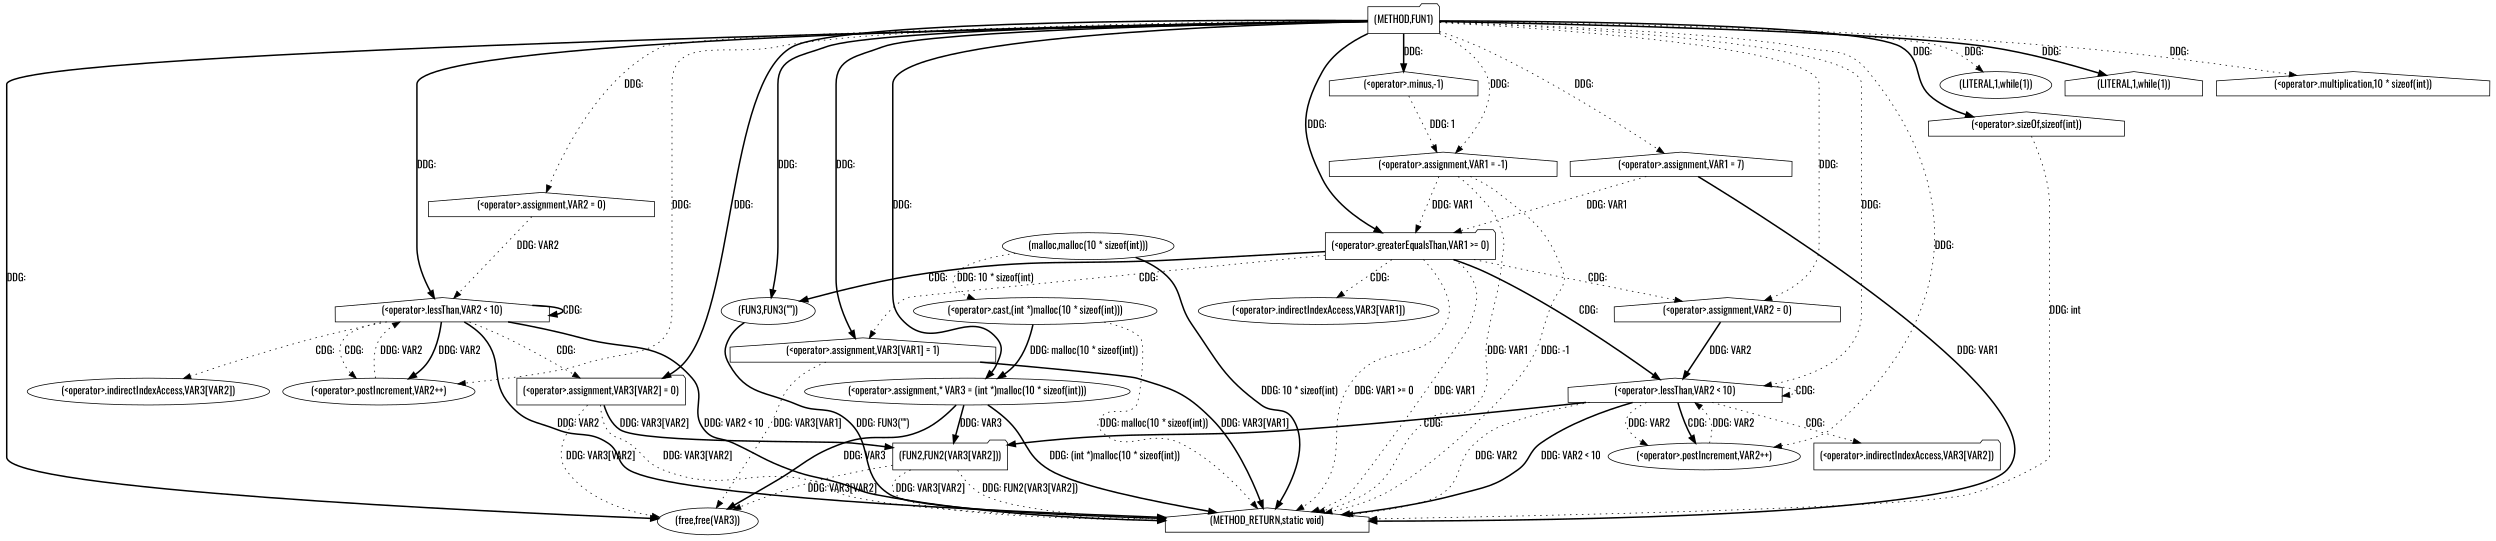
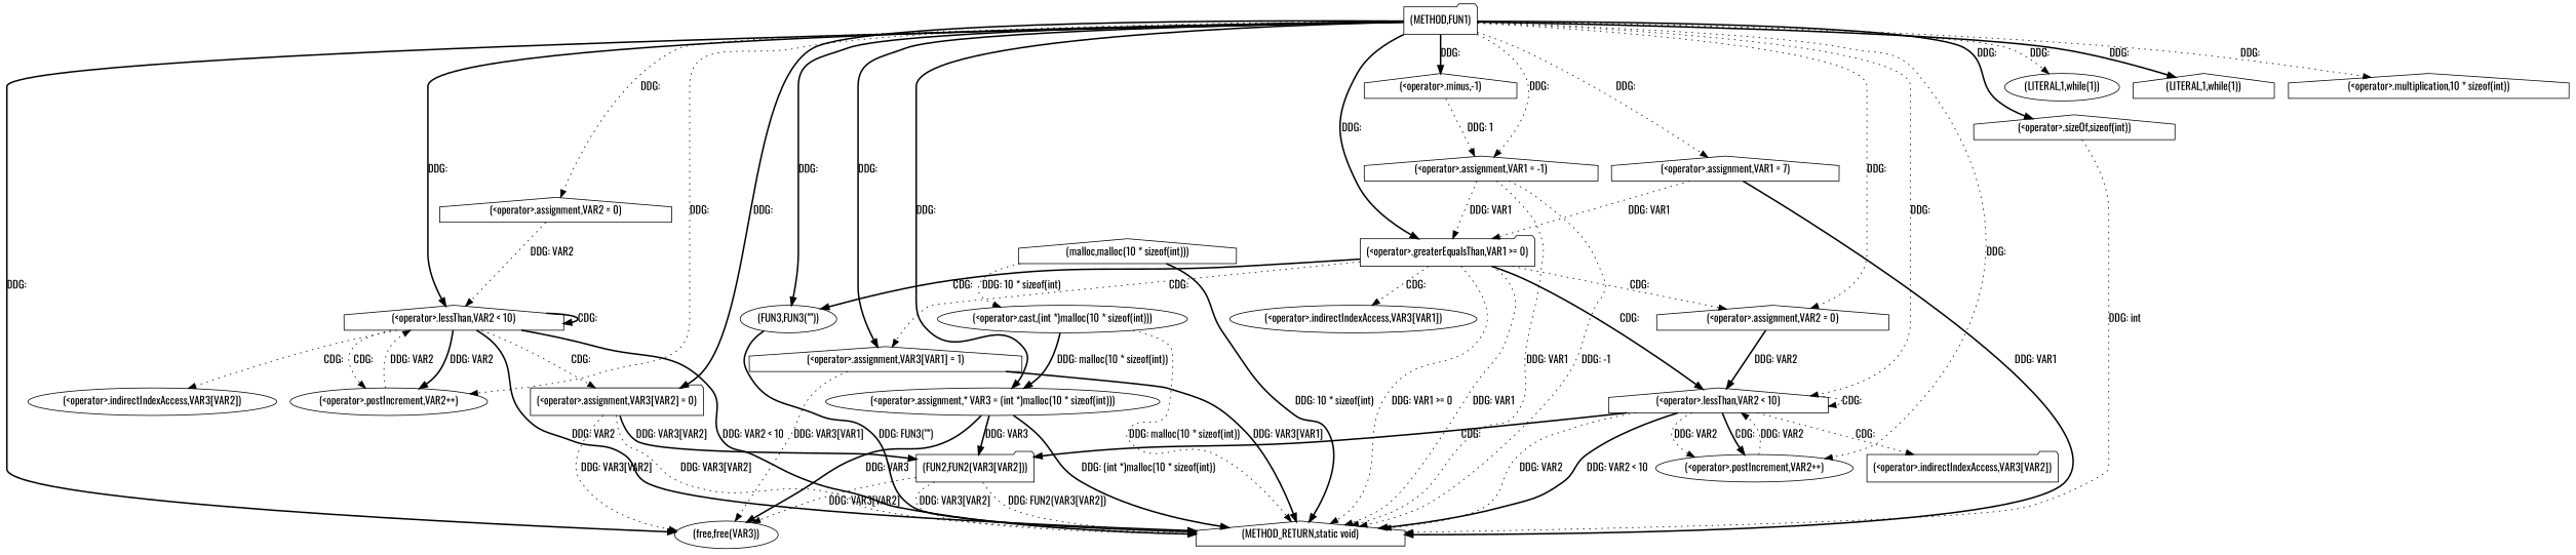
  digraph {
    fontname=Oswald
    node [fontname=Oswald shape=house]
    edge [fontname=Oswald style=dotted]
    n1 [label="(METHOD,FUN1)" shape=folder]
    n2 [label="(<operator>.assignment,VAR1 = -1)"]
    n3 [label="(<operator>.minus,-1)"]
    n4 [label="(LITERAL,1,while(1))" shape=ellipse]
    n5 [label="(<operator>.assignment,VAR1 = 7)"]
    n6 [label="(LITERAL,1,while(1))"]
    n7 [label="(<operator>.assignment,* VAR3 = (int *)malloc(10 * sizeof(int)))" shape=ellipse]
    n8 [label="(<operator>.multiplication,10 * sizeof(int))"]
    n9 [label="(<operator>.sizeOf,sizeof(int))"]
    n10 [label="(<operator>.assignment,VAR2 = 0)"]
    n11 [label="(<operator>.lessThan,VAR2 < 10)"]
    n12 [label="(<operator>.postIncrement,VAR2++)" shape=ellipse]
    n13 [label="(<operator>.assignment,VAR3[VAR2] = 0)" shape=folder]
    n14 [label="(<operator>.greaterEqualsThan,VAR1 >= 0)" shape=folder]
    n15 [label="(<operator>.assignment,VAR3[VAR1] = 1)"]
    n16 [label="(<operator>.assignment,VAR2 = 0)"]
    n17 [label="(<operator>.lessThan,VAR2 < 10)"]
    n18 [label="(<operator>.postIncrement,VAR2++)" shape=ellipse]
    n19 [label="(FUN3,FUN3(\"\"))" shape=ellipse]
    n20 [label="(free,free(VAR3))" shape=ellipse]
    n21 [label="(METHOD_RETURN,static void)"]
    n22 [label="(FUN2,FUN2(VAR3[VAR2]))" shape=folder]
    n23 [label="(<operator>.indirectIndexAccess,VAR3[VAR2])" shape=ellipse]
    n24 [label="(<operator>.indirectIndexAccess,VAR3[VAR1])" shape=ellipse]
    n25 [label="(<operator>.indirectIndexAccess,VAR3[VAR2])" shape=folder]
    n26 [label="(<operator>.cast,(int *)malloc(10 * sizeof(int)))" shape=ellipse]
-   n27 [label="(malloc,malloc(10 * sizeof(int)))" shape=ellipse]
+   n27 [label="(malloc,malloc(10 * sizeof(int)))"]
    n1 -> n2 [label="DDG: "]
    n1 -> n3 [label="DDG: " style=bold]
    n1 -> n4 [label="DDG: "]
    n1 -> n5 [label="DDG: "]
    n1 -> n6 [label="DDG: " style=bold]
    n1 -> n7 [label="DDG: " style=bold]
    n1 -> n8 [label="DDG: "]
    n1 -> n9 [label="DDG: " style=bold]
    n1 -> n10 [label="DDG: "]
    n1 -> n11 [label="DDG: " style=bold]
    n1 -> n12 [label="DDG: "]
    n1 -> n13 [label="DDG: " style=bold]
    n1 -> n14 [label="DDG: " style=bold]
    n1 -> n15 [label="DDG: " style=bold]
    n1 -> n16 [label="DDG: "]
    n1 -> n17 [label="DDG: "]
    n1 -> n18 [label="DDG: "]
    n1 -> n19 [label="DDG: " style=bold]
    n1 -> n20 [label="DDG: " style=bold]
    n2 -> n14 [label="DDG: VAR1"]
    n2 -> n21 [label="DDG: VAR1"]
    n2 -> n21 [label="DDG: -1"]
    n3 -> n2 [label="DDG: 1"]
    n5 -> n14 [label="DDG: VAR1"]
    n5 -> n21 [label="DDG: VAR1" style=bold]
    n7 -> n20 [label="DDG: VAR3" style=bold]
    n7 -> n21 [label="DDG: (int *)malloc(10 * sizeof(int))" style=bold]
    n7 -> n22 [label="DDG: VAR3" style=bold]
    n9 -> n21 [label="DDG: int"]
    n10 -> n11 [label="DDG: VAR2"]
    n11 -> n11 [label="CDG: " style=bold]
    n11 -> n12 [label="DDG: VAR2" style=bold]
    n11 -> n12 [label="CDG: "]
    n11 -> n13 [label="CDG: "]
    n11 -> n21 [label="DDG: VAR2 < 10" style=bold]
    n11 -> n21 [label="DDG: VAR2" style=bold]
    n11 -> n23 [label="CDG: "]
    n12 -> n11 [label="DDG: VAR2"]
    n13 -> n20 [label="DDG: VAR3[VAR2]"]
    n13 -> n21 [label="DDG: VAR3[VAR2]"]
    n13 -> n22 [label="DDG: VAR3[VAR2]" style=bold]
    n14 -> n15 [label="CDG: "]
    n14 -> n16 [label="CDG: "]
    n14 -> n17 [label="CDG: " style=bold]
    n14 -> n19 [label="CDG: " style=bold]
    n14 -> n21 [label="DDG: VAR1"]
    n14 -> n21 [label="DDG: VAR1 >= 0"]
    n14 -> n24 [label="CDG: "]
    n15 -> n20 [label="DDG: VAR3[VAR1]"]
    n15 -> n21 [label="DDG: VAR3[VAR1]" style=bold]
    n16 -> n17 [label="DDG: VAR2" style=bold]
    n17 -> n17 [label="CDG: "]
    n17 -> n18 [label="DDG: VAR2"]
    n17 -> n18 [label="CDG: " style=bold]
    n17 -> n21 [label="DDG: VAR2"]
    n17 -> n21 [label="DDG: VAR2 < 10" style=bold]
    n17 -> n22 [label="CDG: " style=bold]
    n17 -> n25 [label="CDG: "]
    n18 -> n17 [label="DDG: VAR2"]
    n19 -> n21 [label="DDG: FUN3(\"\")" style=bold]
    n22 -> n20 [label="DDG: VAR3[VAR2]"]
    n22 -> n21 [label="DDG: FUN2(VAR3[VAR2])"]
    n22 -> n21 [label="DDG: VAR3[VAR2]"]
    n26 -> n7 [label="DDG: malloc(10 * sizeof(int))" style=bold]
    n26 -> n21 [label="DDG: malloc(10 * sizeof(int))"]
    n27 -> n21 [label="DDG: 10 * sizeof(int)" style=bold]
    n27 -> n26 [label="DDG: 10 * sizeof(int)"]
  }
